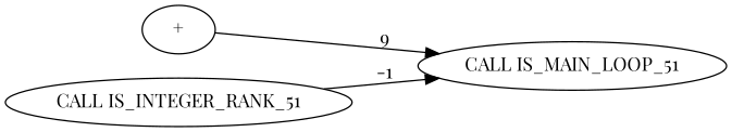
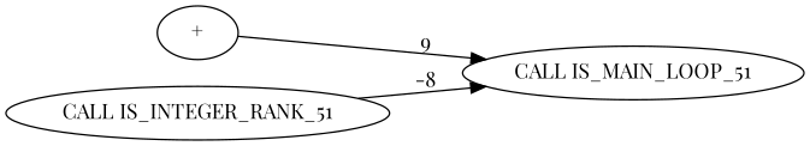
  digraph {
    rankdir=LR
    fontname="Playfair Display"
    node [cost=0 fontname="Playfair Display"]
    edge [fontname="Playfair Display"]
    n1 [label="CALL IS_MAIN_LOOP_51"]
    n2 [cost=261 label="+"]
    n3 [label="CALL IS_INTEGER_RANK_51"]
    n2 -> n1 [cost=9 label=9]
-   n3 -> n1 [cost=-1 label=-1]
+   n3 -> n1 [cost=-1 label=-8]
  }
